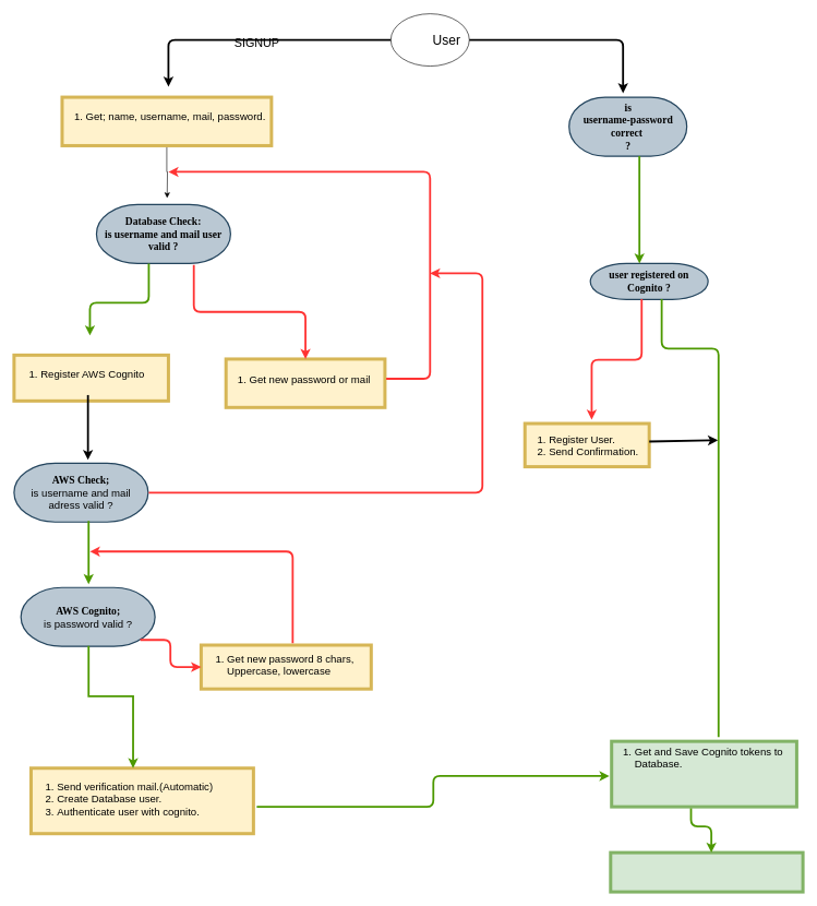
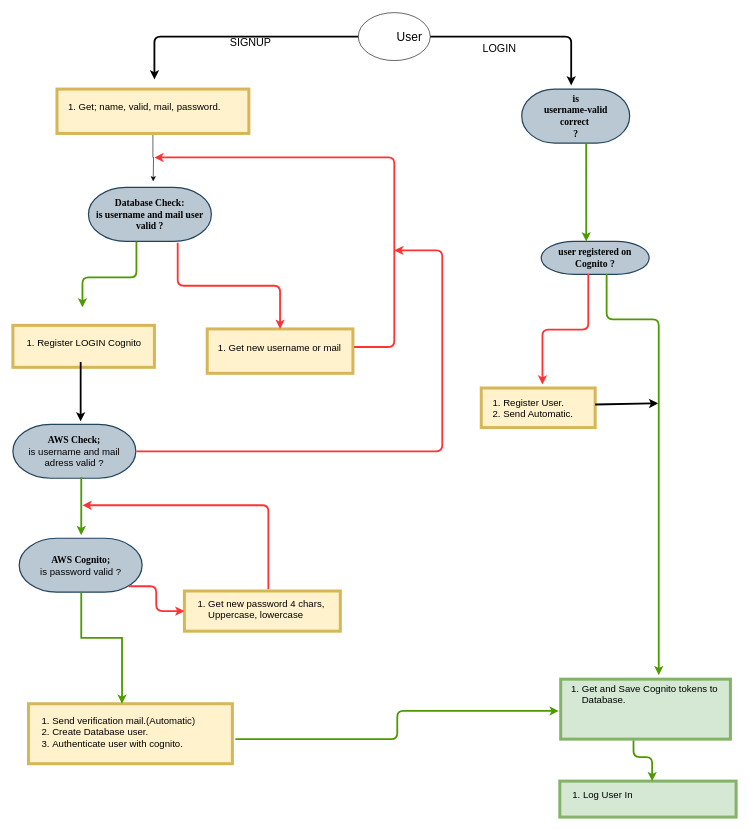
  <mxCell id="0" />
  <mxCell id="1" parent="0" />
  <mxCell id="2" value="" style="ellipse;whiteSpace=wrap;html=1;" parent="1" vertex="1"><mxGeometry x="597" y="20.5" width="120" height="80" as="geometry" /></mxCell>
  <mxCell id="3" value="&lt;font style=&quot;font-size: 20px;&quot;&gt;User&lt;/font&gt;" style="text;html=1;resizable=0;autosize=1;align=center;verticalAlign=middle;points=[];fillColor=none;strokeColor=none;rounded=0;strokeWidth=5;fontSize=20;" parent="1" vertex="1"><mxGeometry x="657" y="50.5" width="50" height="20" as="geometry" /></mxCell>
- <mxCell id="5" value="&lt;span style=&quot;white-space: normal; font-family: &amp;quot;comic sans ms&amp;quot;; font-weight: 700;&quot;&gt;is&lt;/span&gt;&lt;br style=&quot;white-space: normal; font-family: &amp;quot;comic sans ms&amp;quot;; font-weight: 700;&quot;&gt;&lt;span style=&quot;white-space: normal; font-family: &amp;quot;comic sans ms&amp;quot;; font-weight: 700;&quot;&gt;username-password&lt;/span&gt;&lt;br style=&quot;white-space: normal; font-family: &amp;quot;comic sans ms&amp;quot;; font-weight: 700;&quot;&gt;&lt;span style=&quot;white-space: normal; font-family: &amp;quot;comic sans ms&amp;quot;; font-weight: 700;&quot;&gt;correct&amp;nbsp;&lt;/span&gt;&lt;font style=&quot;white-space: normal; font-family: &amp;quot;comic sans ms&amp;quot;; font-weight: 700;&quot;&gt;&lt;br&gt;&lt;/font&gt;&lt;span style=&quot;white-space: normal; font-family: &amp;quot;comic sans ms&amp;quot;; font-weight: 700;&quot;&gt;?&lt;/span&gt;" style="strokeWidth=2;html=1;shape=mxgraph.flowchart.terminator;whiteSpace=wrap;fontSize=16;fillColor=#bac8d3;strokeColor=#23445d;fontColor=#000000;" parent="1" vertex="1"><mxGeometry x="869.5" y="148" width="180" height="90" as="geometry" /></mxCell>
+ <mxCell id="4" value="&lt;font style=&quot;font-size: 18px&quot;&gt;LOGIN&lt;br&gt;&lt;br&gt;&lt;/font&gt;" style="text;html=1;resizable=0;autosize=1;align=center;verticalAlign=middle;points=[];fillColor=none;strokeColor=none;rounded=0;" parent="1" vertex="1"><mxGeometry x="797" y="70.5" width="70" height="40" as="geometry" /></mxCell>
+ <mxCell id="5" value="&lt;span style=&quot;white-space: normal; font-family: &amp;quot;comic sans ms&amp;quot;; font-weight: 700;&quot;&gt;is&lt;/span&gt;&lt;br style=&quot;white-space: normal; font-family: &amp;quot;comic sans ms&amp;quot;; font-weight: 700;&quot;&gt;&lt;span style=&quot;white-space: normal; font-family: &amp;quot;comic sans ms&amp;quot;; font-weight: 700;&quot;&gt;username-valid&lt;/span&gt;&lt;br style=&quot;white-space: normal; font-family: &amp;quot;comic sans ms&amp;quot;; font-weight: 700;&quot;&gt;&lt;span style=&quot;white-space: normal; font-family: &amp;quot;comic sans ms&amp;quot;; font-weight: 700;&quot;&gt;correct&amp;nbsp;&lt;/span&gt;&lt;font style=&quot;white-space: normal; font-family: &amp;quot;comic sans ms&amp;quot;; font-weight: 700;&quot;&gt;&lt;br&gt;&lt;/font&gt;&lt;span style=&quot;white-space: normal; font-family: &amp;quot;comic sans ms&amp;quot;; font-weight: 700;&quot;&gt;?&lt;/span&gt;" style="strokeWidth=2;html=1;shape=mxgraph.flowchart.terminator;whiteSpace=wrap;fontSize=16;fillColor=#bac8d3;strokeColor=#23445d;fontColor=#000000;" parent="1" vertex="1"><mxGeometry x="869.5" y="148" width="180" height="90" as="geometry" /></mxCell>
  <mxCell id="6" value="&lt;b style=&quot;font-family: &amp;quot;comic sans ms&amp;quot;;&quot;&gt;user registered on Cognito ?&lt;/b&gt;" style="strokeWidth=2;html=1;shape=mxgraph.flowchart.terminator;whiteSpace=wrap;fontSize=16;fillColor=#bac8d3;strokeColor=#23445d;fontColor=#000000;" parent="1" vertex="1"><mxGeometry x="902" y="402" width="180" height="55" as="geometry" /></mxCell>
  <mxCell id="7" value="" style="html=1;whiteSpace=wrap;container=1;recursiveResize=0;collapsible=0;strokeWidth=5;fontSize=16;labelBorderColor=#66A3FF;labelBackgroundColor=#82B0FF;fillColor=#d5e8d4;strokeColor=#82b366;" parent="1" vertex="1"><mxGeometry x="934.5" y="1132" width="283" height="100" as="geometry" /></mxCell>
  <mxCell id="8" value="&lt;ol&gt;&lt;li&gt;Get and Save Cognito tokens to Database.&lt;/li&gt;&lt;/ol&gt;" style="text;html=1;whiteSpace=wrap;verticalAlign=middle;overflow=hidden;fontSize=16;align=left;labelBorderColor=none;opacity=30;fillColor=none;spacing=0;spacingTop=-5;spacingLeft=-5;" vertex="1" parent="7"><mxGeometry y="-5" width="280" height="65" as="geometry" /></mxCell>
  <mxCell id="9" value="" style="html=1;whiteSpace=wrap;container=1;recursiveResize=0;collapsible=0;strokeWidth=5;fontSize=16;labelBorderColor=#66A3FF;labelBackgroundColor=#82B0FF;fillColor=#fff2cc;strokeColor=#d6b656;" parent="1" vertex="1"><mxGeometry x="802" y="646.5" width="190" height="66" as="geometry" /></mxCell>
- <mxCell id="10" value="&lt;ol&gt;&lt;li&gt;Register User.&lt;/li&gt;&lt;li&gt;Send Confirmation.&amp;nbsp;&lt;/li&gt;&lt;/ol&gt;" style="text;html=1;whiteSpace=wrap;verticalAlign=middle;overflow=hidden;fontSize=16;align=left;labelBorderColor=none;opacity=30;fillColor=none;" parent="9" vertex="1"><mxGeometry x="-5" y="-4" width="195" height="64" as="geometry" /></mxCell>
- <mxCell id="11" value="&lt;font style=&quot;font-size: 18px&quot;&gt;SIGNUP&lt;br&gt;&lt;/font&gt;" style="text;html=1;resizable=0;autosize=1;align=center;verticalAlign=middle;points=[];fillColor=none;strokeColor=none;rounded=0;" vertex="1" parent="1"><mxGeometry x="352" y="55.5" width="80" height="20" as="geometry" /></mxCell>
+ <mxCell id="10" value="&lt;ol&gt;&lt;li&gt;Register User.&lt;/li&gt;&lt;li&gt;Send Automatic.&amp;nbsp;&lt;/li&gt;&lt;/ol&gt;" style="text;html=1;whiteSpace=wrap;verticalAlign=middle;overflow=hidden;fontSize=16;align=left;labelBorderColor=none;opacity=30;fillColor=none;" parent="9" vertex="1"><mxGeometry x="-5" y="-4" width="195" height="64" as="geometry" /></mxCell>
+ <mxCell id="11" value="&lt;font style=&quot;font-size: 18px&quot;&gt;SIGNUP&lt;br&gt;&lt;/font&gt;" style="text;html=1;resizable=0;autosize=1;align=center;verticalAlign=middle;points=[];fillColor=none;strokeColor=none;rounded=0;" vertex="1" parent="1"><mxGeometry x="377" y="60.5" width="80" height="20" as="geometry" /></mxCell>
  <mxCell id="12" value="" style="edgeStyle=segmentEdgeStyle;endArrow=classic;html=1;exitX=1;exitY=0.5;exitDx=0;exitDy=0;strokeWidth=3;" edge="1" parent="1" source="2"><mxGeometry width="50" height="50" relative="1" as="geometry"><mxPoint x="902" y="80.5" as="sourcePoint" /><mxPoint x="952" y="142" as="targetPoint" /></mxGeometry></mxCell>
  <mxCell id="13" style="edgeStyle=orthogonalEdgeStyle;rounded=0;orthogonalLoop=1;jettySize=auto;html=1;fontColor=#000000;" edge="1" parent="1" source="14"><mxGeometry relative="1" as="geometry"><mxPoint x="255" y="302" as="targetPoint" /></mxGeometry></mxCell>
  <mxCell id="14" value="" style="html=1;whiteSpace=wrap;container=1;recursiveResize=0;collapsible=0;strokeWidth=5;fontSize=16;labelBorderColor=#66A3FF;labelBackgroundColor=#82B0FF;fillColor=#fff2cc;strokeColor=#d6b656;" vertex="1" parent="1"><mxGeometry x="94.5" y="148" width="320" height="74" as="geometry" /></mxCell>
- <mxCell id="15" value="&lt;ol&gt;&lt;li&gt;Get; name, username, mail, password.&lt;/li&gt;&lt;/ol&gt;" style="text;html=1;whiteSpace=wrap;verticalAlign=middle;overflow=hidden;fontSize=16;align=left;labelBorderColor=none;opacity=30;fillColor=none;spacing=-4;" vertex="1" parent="14"><mxGeometry width="320" height="60" as="geometry" /></mxCell>
+ <mxCell id="15" value="&lt;ol&gt;&lt;li&gt;Get; name, valid, mail, password.&lt;/li&gt;&lt;/ol&gt;" style="text;html=1;whiteSpace=wrap;verticalAlign=middle;overflow=hidden;fontSize=16;align=left;labelBorderColor=none;opacity=30;fillColor=none;spacing=-4;" vertex="1" parent="14"><mxGeometry width="320" height="60" as="geometry" /></mxCell>
  <mxCell id="16" value="" style="html=1;whiteSpace=wrap;container=1;recursiveResize=0;collapsible=0;strokeWidth=5;fontSize=16;labelBorderColor=#66A3FF;labelBackgroundColor=#82B0FF;fillColor=#fff2cc;strokeColor=#d6b656;" vertex="1" parent="1"><mxGeometry x="47" y="1173" width="340" height="100" as="geometry" /></mxCell>
  <mxCell id="17" value="&lt;font face=&quot;comic sans ms&quot;&gt;&lt;b&gt;Database Check: &lt;br&gt;is username and mail user valid ?&lt;/b&gt;&lt;/font&gt;" style="strokeWidth=2;html=1;shape=mxgraph.flowchart.terminator;whiteSpace=wrap;fontSize=16;fillColor=#bac8d3;strokeColor=#23445d;fontColor=#000000;" vertex="1" parent="1"><mxGeometry x="147" y="312" width="205" height="90" as="geometry" /></mxCell>
  <mxCell id="18" value="" style="edgeStyle=segmentEdgeStyle;endArrow=classic;html=1;exitX=0;exitY=0.5;exitDx=0;exitDy=0;strokeWidth=3;" edge="1" parent="1" source="2"><mxGeometry width="50" height="50" relative="1" as="geometry"><mxPoint x="287" y="40" as="sourcePoint" /><mxPoint x="257" y="132" as="targetPoint" /><Array as="points"><mxPoint x="257" y="61" /><mxPoint x="257" y="121" /></Array></mxGeometry></mxCell>
  <mxCell id="19" value="" style="html=1;whiteSpace=wrap;container=1;recursiveResize=0;collapsible=0;strokeWidth=5;fontSize=16;labelBorderColor=#66A3FF;labelBackgroundColor=#82B0FF;fillColor=#fff2cc;strokeColor=#d6b656;" vertex="1" parent="1"><mxGeometry x="345" y="548" width="243" height="74" as="geometry" /></mxCell>
- <mxCell id="20" value="&lt;ol&gt;&lt;li&gt;Get new password or mail&lt;/li&gt;&lt;/ol&gt;" style="text;html=1;whiteSpace=wrap;verticalAlign=middle;overflow=hidden;fontSize=16;align=left;labelBorderColor=none;opacity=30;fillColor=none;spacing=0;" vertex="1" parent="1"><mxGeometry x="340.5" y="553" width="233" height="50" as="geometry" /></mxCell>
+ <mxCell id="20" value="&lt;ol&gt;&lt;li&gt;Get new username or mail&lt;/li&gt;&lt;/ol&gt;" style="text;html=1;whiteSpace=wrap;verticalAlign=middle;overflow=hidden;fontSize=16;align=left;labelBorderColor=none;opacity=30;fillColor=none;spacing=0;" vertex="1" parent="1"><mxGeometry x="340.5" y="553" width="233" height="50" as="geometry" /></mxCell>
  <mxCell id="21" value="" style="edgeStyle=elbowEdgeStyle;elbow=horizontal;endArrow=classic;html=1;fontColor=#000000;exitX=1.008;exitY=0.407;exitDx=0;exitDy=0;exitPerimeter=0;strokeColor=#FF3333;strokeWidth=3;" edge="1" parent="1" source="19"><mxGeometry width="50" height="50" relative="1" as="geometry"><mxPoint x="597" y="581" as="sourcePoint" /><mxPoint x="257" y="262" as="targetPoint" /><Array as="points"><mxPoint x="657" y="542" /><mxPoint x="607" y="492" /><mxPoint x="517" y="342" /><mxPoint x="557" y="302" /><mxPoint x="507" y="292" /><mxPoint x="537" y="302" /><mxPoint x="497" y="282" /><mxPoint x="527" y="412" /><mxPoint x="637" y="412" /></Array></mxGeometry></mxCell>
  <mxCell id="22" value="&lt;font face=&quot;comic sans ms&quot;&gt;&lt;b&gt;AWS Check;&lt;br&gt;&lt;/b&gt;&lt;/font&gt;is username and mail adress valid ?" style="strokeWidth=2;html=1;shape=mxgraph.flowchart.terminator;whiteSpace=wrap;fontSize=16;fillColor=#bac8d3;strokeColor=#23445d;fontColor=#000000;" vertex="1" parent="1"><mxGeometry x="21" y="707" width="205" height="90" as="geometry" /></mxCell>
  <mxCell id="23" value="" style="html=1;whiteSpace=wrap;container=1;recursiveResize=0;collapsible=0;strokeWidth=5;fontSize=16;labelBorderColor=#66A3FF;labelBackgroundColor=#82B0FF;fillColor=#fff2cc;strokeColor=#d6b656;" vertex="1" parent="1"><mxGeometry x="21" y="542" width="236" height="70" as="geometry" /></mxCell>
  <mxCell id="24" style="edgeStyle=orthogonalEdgeStyle;rounded=0;orthogonalLoop=1;jettySize=auto;html=1;fontColor=#000000;strokeWidth=3;" edge="1" parent="1" source="25"><mxGeometry relative="1" as="geometry"><mxPoint x="134" y="702" as="targetPoint" /></mxGeometry></mxCell>
- <mxCell id="25" value="&lt;ol&gt;&lt;li&gt;Register AWS Cognito&lt;/li&gt;&lt;/ol&gt;" style="text;html=1;whiteSpace=wrap;verticalAlign=middle;overflow=hidden;fontSize=16;align=left;labelBorderColor=none;opacity=30;fillColor=none;" vertex="1" parent="1"><mxGeometry x="20" y="539" width="228" height="64" as="geometry" /></mxCell>
+ <mxCell id="25" value="&lt;ol&gt;&lt;li&gt;Register LOGIN Cognito&lt;/li&gt;&lt;/ol&gt;" style="text;html=1;whiteSpace=wrap;verticalAlign=middle;overflow=hidden;fontSize=16;align=left;labelBorderColor=none;opacity=30;fillColor=none;" vertex="1" parent="1"><mxGeometry x="20" y="539" width="228" height="64" as="geometry" /></mxCell>
  <mxCell id="26" value="" style="edgeStyle=elbowEdgeStyle;elbow=vertical;endArrow=classic;html=1;fontColor=#FF3333;exitX=0.726;exitY=1.025;exitDx=0;exitDy=0;entryX=0.5;entryY=0;entryDx=0;entryDy=0;strokeColor=#FF3333;strokeWidth=3;exitPerimeter=0;" edge="1" parent="1" source="17" target="19"><mxGeometry width="50" height="50" relative="1" as="geometry"><mxPoint x="396.941" y="492.471" as="sourcePoint" /><mxPoint x="477" y="518" as="targetPoint" /></mxGeometry></mxCell>
  <mxCell id="27" value="" style="edgeStyle=elbowEdgeStyle;elbow=horizontal;endArrow=classic;html=1;fontColor=#000000;strokeColor=#FF3333;strokeWidth=3;" edge="1" parent="1"><mxGeometry width="50" height="50" relative="1" as="geometry"><mxPoint x="227" y="752" as="sourcePoint" /><mxPoint x="657" y="417" as="targetPoint" /><Array as="points"><mxPoint x="737" y="839.5" /></Array></mxGeometry></mxCell>
  <mxCell id="28" value="" style="edgeStyle=elbowEdgeStyle;elbow=vertical;endArrow=classic;html=1;strokeColor=#4D9900;strokeWidth=3;entryX=0.417;entryY=0;entryDx=0;entryDy=0;entryPerimeter=0;" edge="1" parent="1" target="6"><mxGeometry width="50" height="50" relative="1" as="geometry"><mxPoint x="977" y="238" as="sourcePoint" /><mxPoint x="977" y="326" as="targetPoint" /><Array as="points"><mxPoint x="992" y="256" /><mxPoint x="987" y="366" /><mxPoint x="967" y="312" /></Array></mxGeometry></mxCell>
- <mxCell id="29" value="" style="edgeStyle=elbowEdgeStyle;elbow=vertical;endArrow=none;html=1;entryX=0.584;entryY=-0.024;entryDx=0;entryDy=0;strokeColor=#4D9900;strokeWidth=3;entryPerimeter=0;exitX=0.606;exitY=0.992;exitDx=0;exitDy=0;exitPerimeter=0;" edge="1" parent="1" source="6" target="8"><mxGeometry width="50" height="50" relative="1" as="geometry"><mxPoint x="1034.5" y="492" as="sourcePoint" /><mxPoint x="1105.176" y="736" as="targetPoint" /><Array as="points"><mxPoint x="1105" y="532" /></Array></mxGeometry></mxCell>
+ <mxCell id="29" value="" style="edgeStyle=elbowEdgeStyle;elbow=vertical;endArrow=classic;html=1;entryX=0.584;entryY=-0.024;entryDx=0;entryDy=0;strokeColor=#4D9900;strokeWidth=3;entryPerimeter=0;exitX=0.606;exitY=0.992;exitDx=0;exitDy=0;exitPerimeter=0;" edge="1" parent="1" source="6" target="8"><mxGeometry width="50" height="50" relative="1" as="geometry"><mxPoint x="1034.5" y="492" as="sourcePoint" /><mxPoint x="1105.176" y="736" as="targetPoint" /><Array as="points"><mxPoint x="1105" y="532" /></Array></mxGeometry></mxCell>
  <mxCell id="30" value="" style="edgeStyle=elbowEdgeStyle;elbow=vertical;endArrow=classic;html=1;fontColor=#FF3333;exitX=0.436;exitY=0.992;exitDx=0;exitDy=0;entryX=0.549;entryY=-0.028;entryDx=0;entryDy=0;strokeColor=#FF3333;strokeWidth=3;exitPerimeter=0;entryPerimeter=0;" edge="1" parent="1" source="6" target="10"><mxGeometry width="50" height="50" relative="1" as="geometry"><mxPoint x="834.941" y="511.471" as="sourcePoint" /><mxPoint x="904.353" y="566.765" as="targetPoint" /></mxGeometry></mxCell>
  <mxCell id="31" value="" style="endArrow=classic;html=1;strokeColor=#000000;strokeWidth=3;fontColor=#FF3333;" edge="1" parent="1"><mxGeometry width="50" height="50" relative="1" as="geometry"><mxPoint x="992" y="674" as="sourcePoint" /><mxPoint x="1097" y="672" as="targetPoint" /><Array as="points" /></mxGeometry></mxCell>
  <mxCell id="32" value="" style="edgeStyle=elbowEdgeStyle;elbow=vertical;endArrow=classic;html=1;strokeColor=#4D9900;strokeWidth=3;" edge="1" parent="1" source="17"><mxGeometry width="50" height="50" relative="1" as="geometry"><mxPoint x="227" y="422" as="sourcePoint" /><mxPoint x="137" y="512" as="targetPoint" /><Array as="points"><mxPoint x="227" y="462" /></Array></mxGeometry></mxCell>
  <mxCell id="33" style="edgeStyle=orthogonalEdgeStyle;rounded=0;orthogonalLoop=1;jettySize=auto;html=1;fontColor=#000000;strokeColor=#4D9900;strokeWidth=3;" edge="1" parent="1"><mxGeometry relative="1" as="geometry"><mxPoint x="135" y="892" as="targetPoint" /><mxPoint x="133.5" y="797" as="sourcePoint" /><Array as="points"><mxPoint x="135" y="797" /><mxPoint x="135" y="872" /></Array></mxGeometry></mxCell>
  <mxCell id="34" value="&lt;font face=&quot;comic sans ms&quot;&gt;&lt;b&gt;AWS Cognito;&lt;br&gt;&lt;/b&gt;&lt;/font&gt;is password valid ?" style="strokeWidth=2;html=1;shape=mxgraph.flowchart.terminator;whiteSpace=wrap;fontSize=16;fillColor=#bac8d3;strokeColor=#23445d;fontColor=#000000;" vertex="1" parent="1"><mxGeometry x="31.5" y="897" width="205" height="90" as="geometry" /></mxCell>
  <mxCell id="35" value="" style="html=1;whiteSpace=wrap;container=1;recursiveResize=0;collapsible=0;strokeWidth=5;fontSize=16;labelBorderColor=#66A3FF;labelBackgroundColor=#82B0FF;fillColor=#fff2cc;strokeColor=#d6b656;" vertex="1" parent="1"><mxGeometry x="307" y="985" width="260" height="67" as="geometry" /></mxCell>
- <mxCell id="36" value="&lt;ol&gt;&lt;li&gt;Get new password 8 chars, Uppercase, lowercase&lt;/li&gt;&lt;/ol&gt;" style="text;html=1;whiteSpace=wrap;verticalAlign=middle;overflow=hidden;fontSize=16;align=left;labelBorderColor=none;opacity=30;fillColor=none;spacing=0;spacingTop=-5;" vertex="1" parent="35"><mxGeometry width="250" height="50" as="geometry" /></mxCell>
+ <mxCell id="36" value="&lt;ol&gt;&lt;li&gt;Get new password 4 chars, Uppercase, lowercase&lt;/li&gt;&lt;/ol&gt;" style="text;html=1;whiteSpace=wrap;verticalAlign=middle;overflow=hidden;fontSize=16;align=left;labelBorderColor=none;opacity=30;fillColor=none;spacing=0;spacingTop=-5;" vertex="1" parent="35"><mxGeometry width="250" height="50" as="geometry" /></mxCell>
  <mxCell id="37" value="" style="edgeStyle=elbowEdgeStyle;elbow=horizontal;endArrow=classic;html=1;strokeColor=#FF3333;strokeWidth=3;fontColor=#FF3333;exitX=0.89;exitY=0.89;exitDx=0;exitDy=0;exitPerimeter=0;entryX=0;entryY=0.5;entryDx=0;entryDy=0;" edge="1" parent="1" source="34" target="35"><mxGeometry width="50" height="50" relative="1" as="geometry"><mxPoint x="177" y="1022" as="sourcePoint" /><mxPoint x="267" y="1032" as="targetPoint" /><Array as="points" /></mxGeometry></mxCell>
  <mxCell id="38" value="" style="edgeStyle=elbowEdgeStyle;elbow=horizontal;endArrow=classic;html=1;strokeColor=#FF3333;strokeWidth=3;fontColor=#FF3333;" edge="1" parent="1"><mxGeometry width="50" height="50" relative="1" as="geometry"><mxPoint x="447" y="982" as="sourcePoint" /><mxPoint x="137" y="842" as="targetPoint" /><Array as="points"><mxPoint x="447" y="932" /></Array></mxGeometry></mxCell>
  <mxCell id="39" style="edgeStyle=orthogonalEdgeStyle;rounded=0;orthogonalLoop=1;jettySize=auto;html=1;fontColor=#000000;strokeColor=#4D9900;strokeWidth=3;entryX=0.5;entryY=0;entryDx=0;entryDy=0;" edge="1" parent="1" target="44"><mxGeometry relative="1" as="geometry"><mxPoint x="134.647" y="1082.971" as="targetPoint" /><mxPoint x="133.471" y="987.676" as="sourcePoint" /><Array as="points"><mxPoint x="135" y="988" /><mxPoint x="135" y="1063" /><mxPoint x="203" y="1063" /></Array></mxGeometry></mxCell>
  <mxCell id="40" value="" style="html=1;whiteSpace=wrap;container=1;recursiveResize=0;collapsible=0;strokeWidth=5;fontSize=16;labelBorderColor=#66A3FF;labelBackgroundColor=#82B0FF;fillColor=#d5e8d4;strokeColor=#82b366;" vertex="1" parent="1"><mxGeometry x="933" y="1302" width="294" height="60" as="geometry" /></mxCell>
+ <mxCell id="41" value="&lt;ol&gt;&lt;li&gt;Log User In&lt;/li&gt;&lt;/ol&gt;" style="text;html=1;whiteSpace=wrap;verticalAlign=middle;overflow=hidden;fontSize=16;align=left;labelBorderColor=none;opacity=30;fillColor=none;spacing=0;spacingTop=-5;spacingLeft=-5;" vertex="1" parent="40"><mxGeometry x="4" width="246" height="50" as="geometry" /></mxCell>
  <mxCell id="42" value="" style="edgeStyle=elbowEdgeStyle;elbow=vertical;endArrow=classic;html=1;strokeColor=#4D9900;strokeWidth=3;fontColor=#4D9900;exitX=0.429;exitY=1.022;exitDx=0;exitDy=0;exitPerimeter=0;" edge="1" parent="1" source="7" target="40"><mxGeometry width="50" height="50" relative="1" as="geometry"><mxPoint x="1077" y="1257" as="sourcePoint" /><mxPoint x="1127" y="1282" as="targetPoint" /><Array as="points"><mxPoint x="1087" y="1262" /></Array></mxGeometry></mxCell>
  <mxCell id="43" value="" style="edgeStyle=elbowEdgeStyle;elbow=horizontal;endArrow=classic;html=1;strokeColor=#4D9900;strokeWidth=3;fontColor=#4D9900;entryX=-0.012;entryY=0.892;entryDx=0;entryDy=0;entryPerimeter=0;" edge="1" parent="1" target="8"><mxGeometry width="50" height="50" relative="1" as="geometry"><mxPoint x="392" y="1232" as="sourcePoint" /><mxPoint x="442" y="1182" as="targetPoint" /></mxGeometry></mxCell>
  <mxCell id="44" value="&lt;ol&gt;&lt;li&gt;Send verification mail.(Automatic)&lt;/li&gt;&lt;li&gt;Create Database user.&lt;/li&gt;&lt;li&gt;Authenticate user with cognito.&lt;/li&gt;&lt;/ol&gt;" style="text;html=1;whiteSpace=wrap;verticalAlign=middle;overflow=hidden;fontSize=16;align=left;labelBorderColor=none;opacity=30;fillColor=none;spacingTop=-5;spacing=0;" vertex="1" parent="1"><mxGeometry x="47" y="1173" width="312" height="98" as="geometry" /></mxCell>
